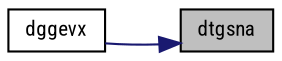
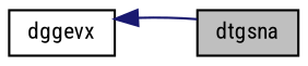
  digraph {
    rankdir=RL
    fontname="Roboto Condensed"
    node [color=black fontname="Roboto Condensed" fontsize=10 shape=record style=filled]
    n1 [fillcolor=grey75 fontcolor=black height=0.2 label=dtgsna width=0.4]
    n2 [fillcolor=white height=0.2 label=dggevx width=0.4]
-   n1 -> n2 [color=midnightblue dir=back fontname="Roboto Condensed" fontsize=10 labelfontname=Helvetica labelfontsize=10 style=solid]
+   n2 -> n1 [color=midnightblue dir=back fontname="Roboto Condensed" fontsize=10 labelfontname=Helvetica labelfontsize=10 style=solid]
  }
